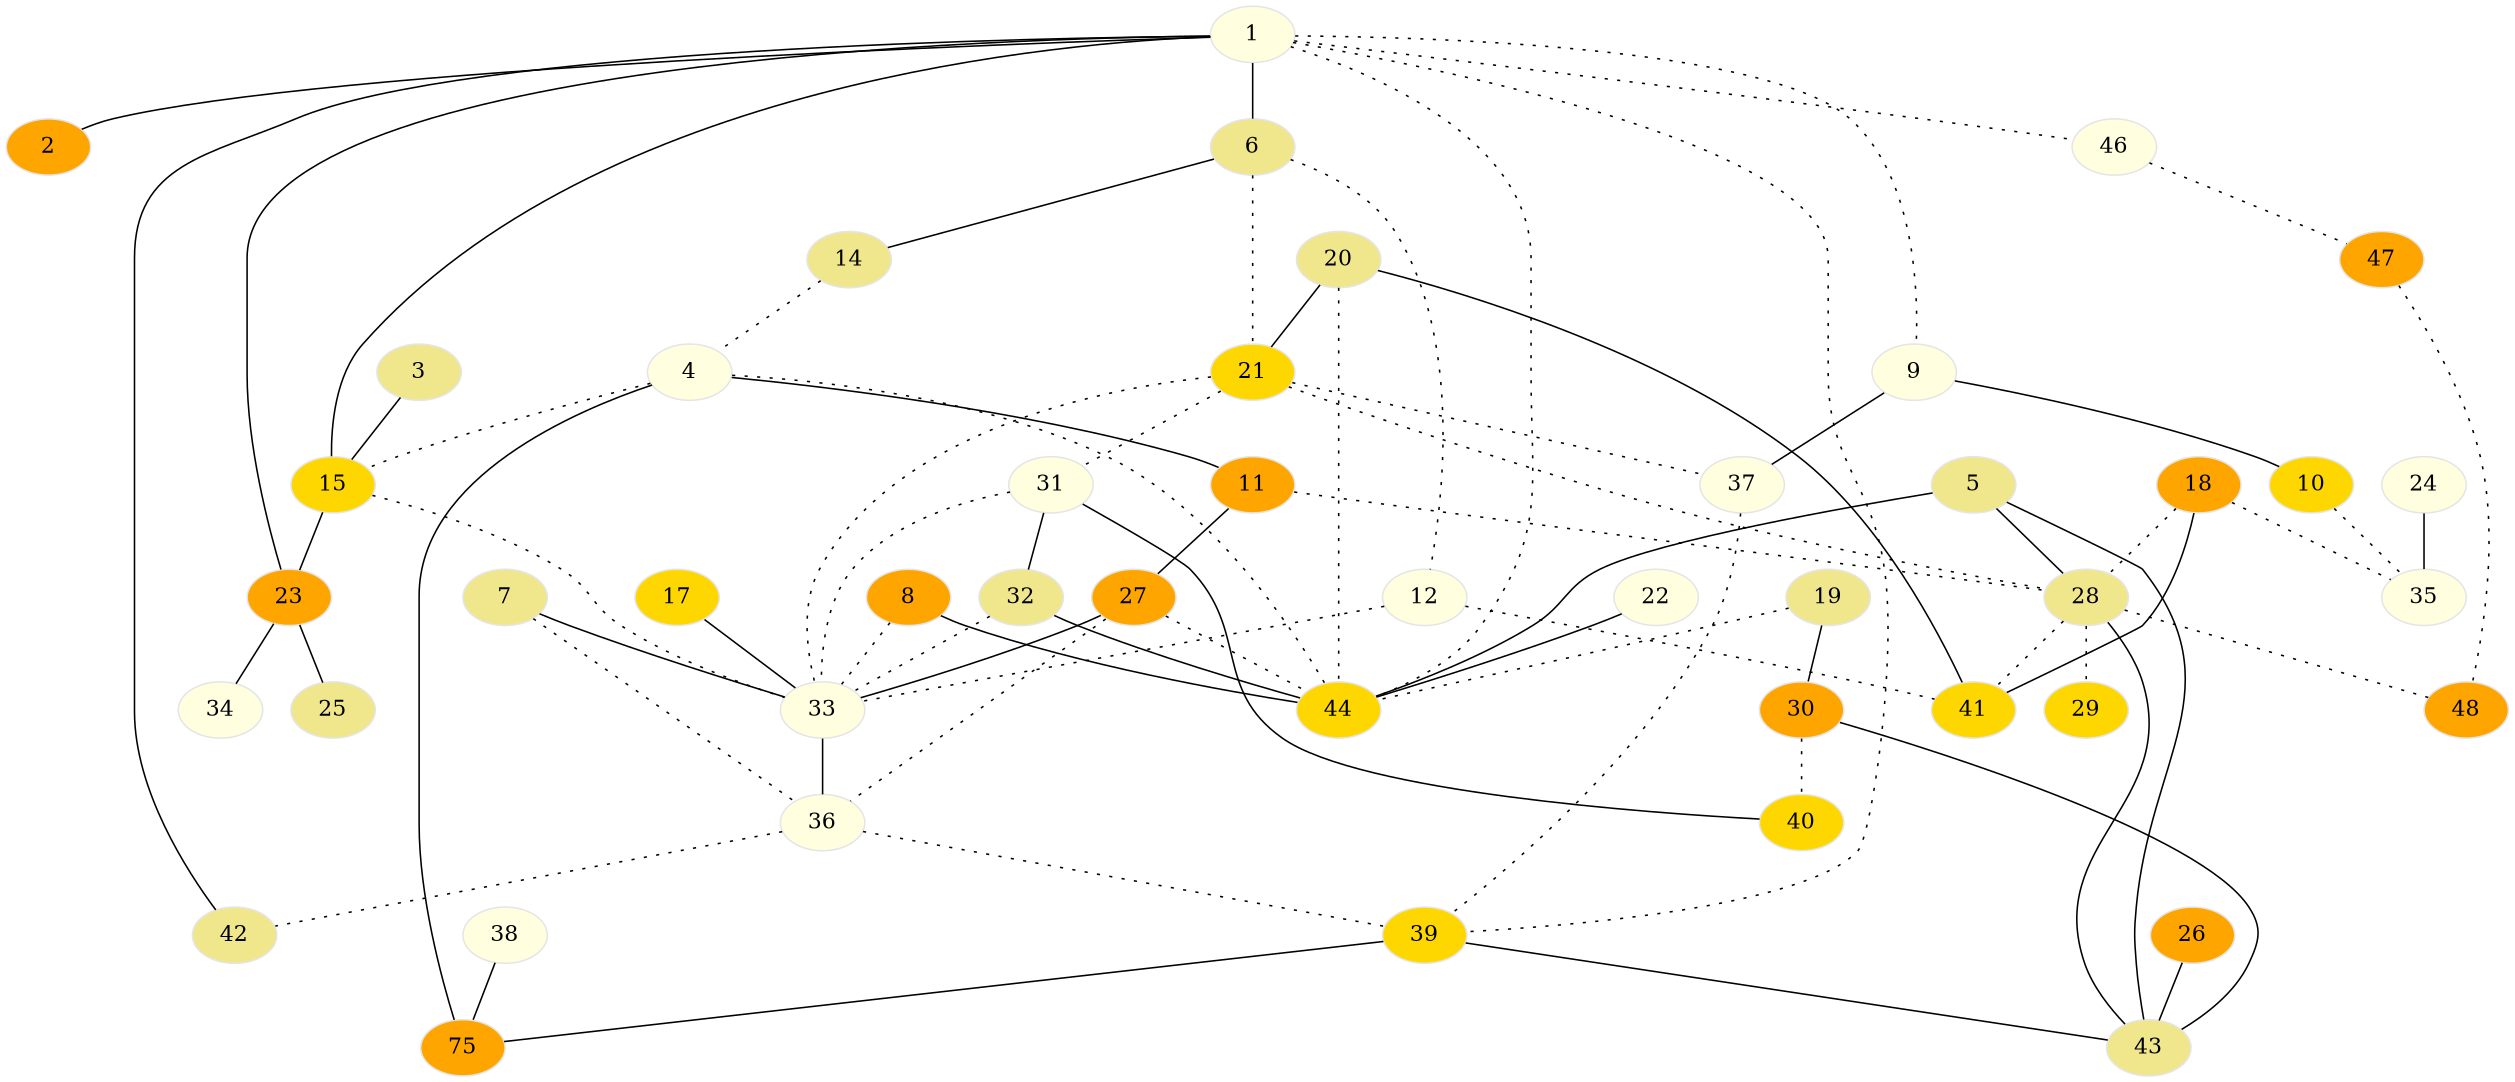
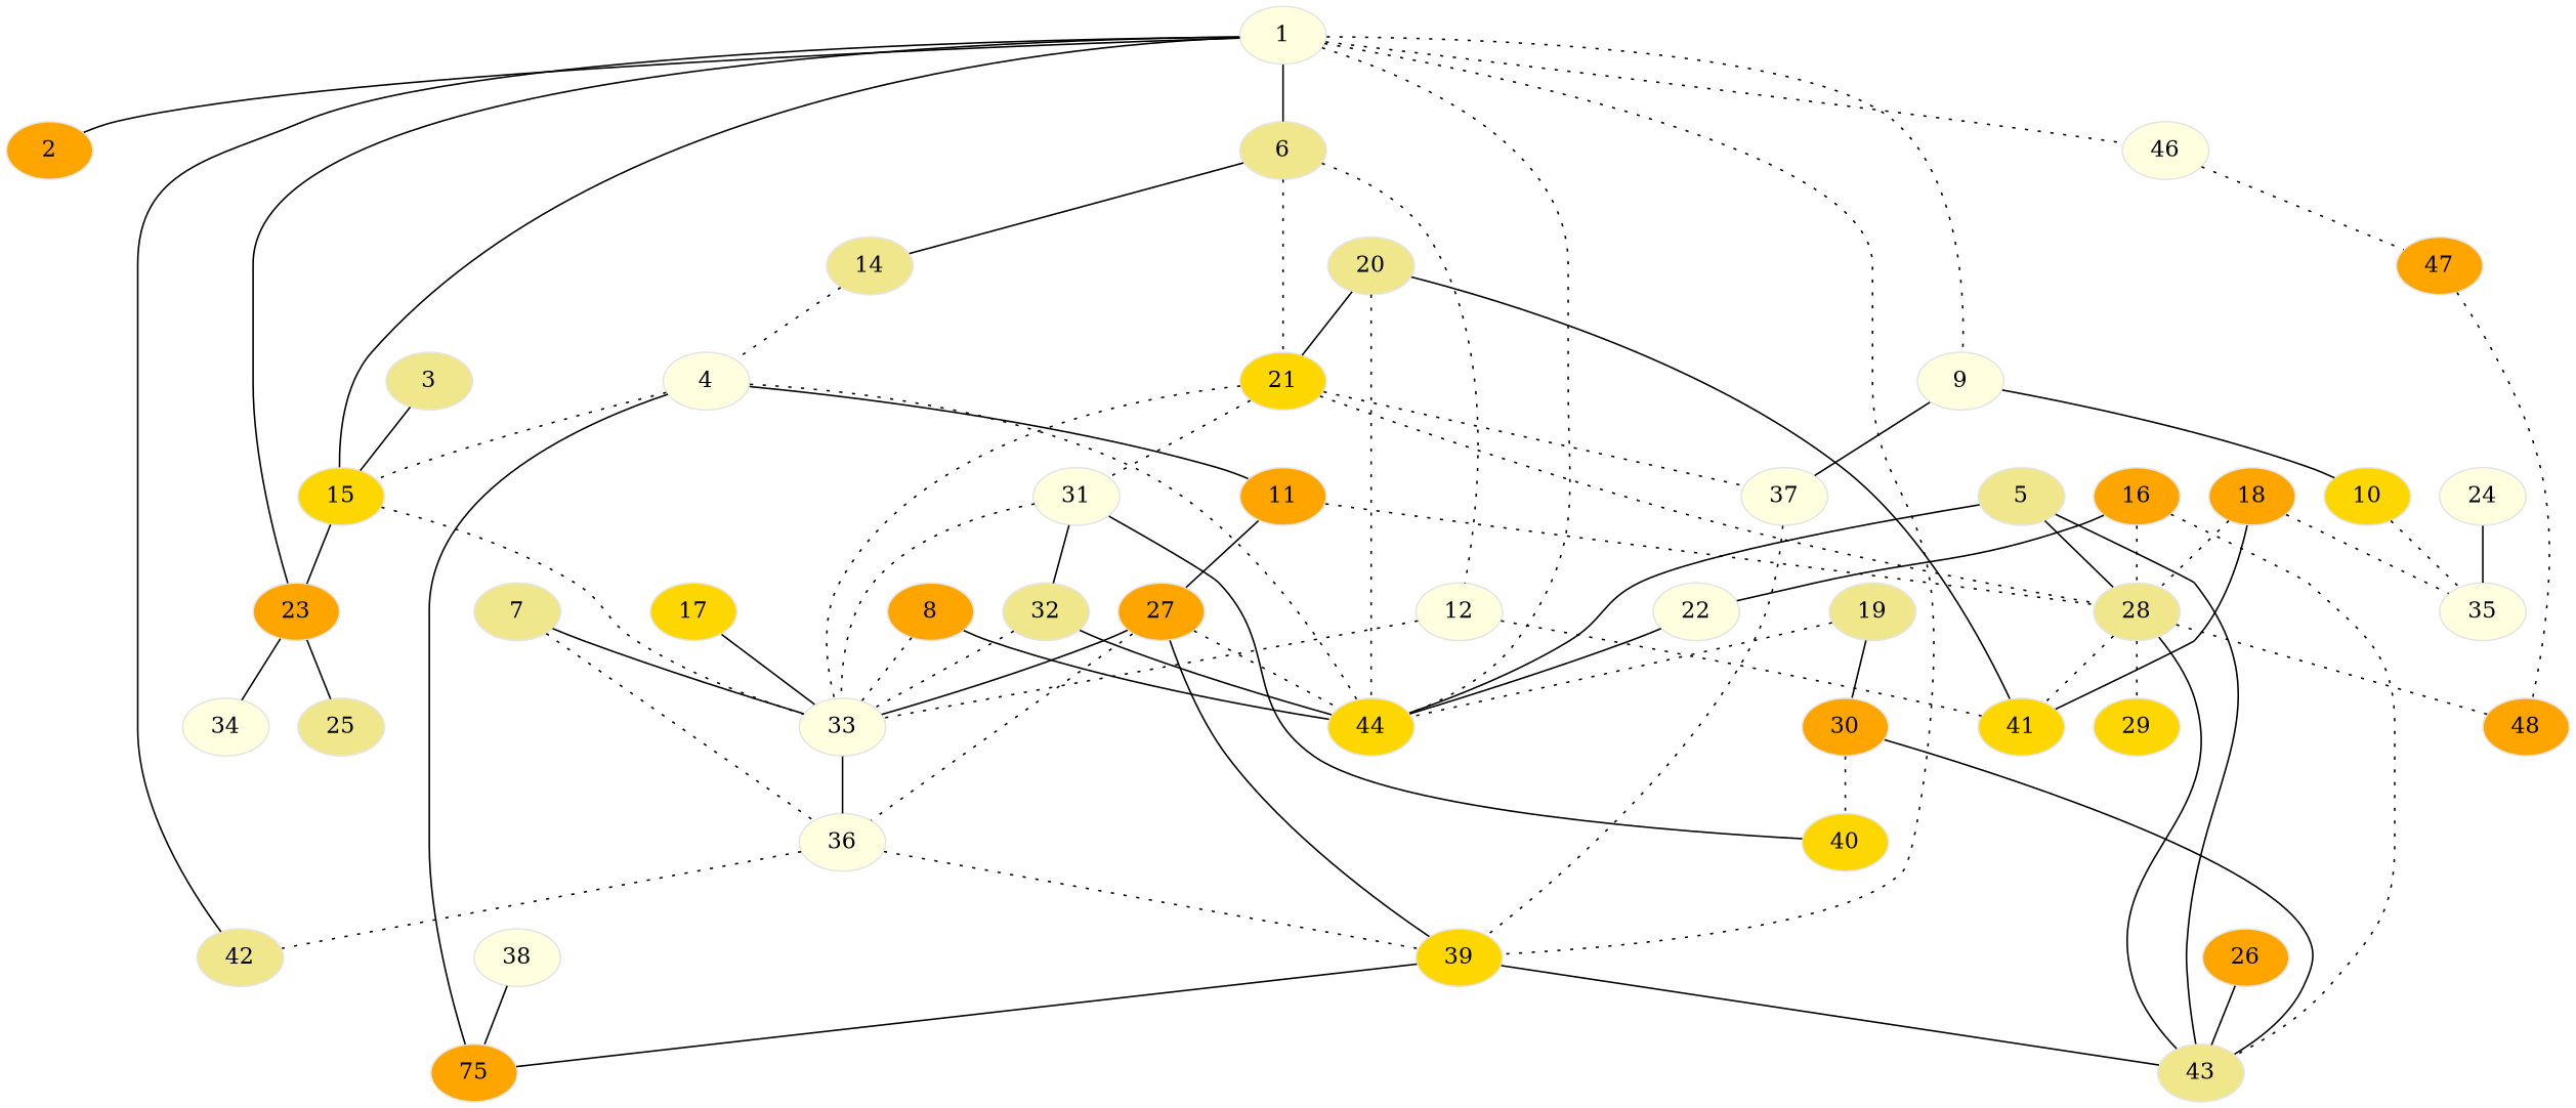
  graph {
    node [color=gray90 fillcolor=lightyellow style=filled]
    edge [style=solid weight=1.0]
    2 [fillcolor=orange]
    1
    6 [fillcolor=khaki]
    9
    15 [fillcolor=gold]
    23 [fillcolor=orange]
    39 [fillcolor=gold]
    42 [fillcolor=khaki]
    44 [fillcolor=gold]
    46
    12
    14 [fillcolor=khaki]
    21 [fillcolor=gold]
    10 [fillcolor=gold]
    37
    33
    25 [fillcolor=khaki]
    34
    n19 [fillcolor=orange label=75]
    43 [fillcolor=khaki]
    47 [fillcolor=orange]
    3 [fillcolor=khaki]
    4
    11 [fillcolor=orange]
    28 [fillcolor=khaki]
    27 [fillcolor=orange]
    5 [fillcolor=khaki]
    41 [fillcolor=gold]
    29 [fillcolor=gold]
    48 [fillcolor=orange]
    31
    7 [fillcolor=khaki]
    36
    8 [fillcolor=orange]
    35
    30 [fillcolor=orange]
    40 [fillcolor=gold]
+   16 [fillcolor=orange]
    22
    17 [fillcolor=gold]
    18 [fillcolor=orange]
    19 [fillcolor=khaki]
    20 [fillcolor=khaki]
    32 [fillcolor=khaki]
    24
    26 [fillcolor=orange]
    38
    1 -- 2
    1 -- 6
    1 -- 9 [style=dotted]
    1 -- 15
    1 -- 23
    1 -- 39 [style=dotted]
    1 -- 42
    1 -- 44 [style=dotted]
    1 -- 46 [style=dotted]
    6 -- 12 [style=dotted]
    6 -- 14
    6 -- 21 [style=dotted]
    9 -- 10
    9 -- 37
    15 -- 23
    15 -- 33 [style=dotted]
    23 -- 25
    23 -- 34
    39 -- n19
    39 -- 43
    46 -- 47 [style=dotted]
    12 -- 33 [style=dotted]
    12 -- 41 [style=dotted]
    14 -- 4 [style=dotted]
    21 -- 37 [style=dotted]
    21 -- 33 [style=dotted]
    21 -- 28 [style=dotted]
    21 -- 31 [style=dotted]
    10 -- 35 [style=dotted]
    37 -- 39 [style=dotted]
    33 -- 36
    47 -- 48 [style=dotted]
    3 -- 15
    4 -- 15 [style=dotted]
    4 -- 44 [style=dotted]
    4 -- n19 [weight=2.0]
    4 -- 11
    11 -- 28 [style=dotted]
    11 -- 27
    28 -- 43
    28 -- 41 [style=dotted]
    28 -- 29 [style=dotted]
    28 -- 48 [style=dotted]
+   27 -- 39
    27 -- 44 [style=dotted]
    27 -- 33
    27 -- 36 [style=dotted]
    5 -- 44
    5 -- 43
    5 -- 28
    31 -- 33 [style=dotted]
    31 -- 40
    31 -- 32
    7 -- 33
    7 -- 36 [style=dotted]
    36 -- 39 [style=dotted]
    36 -- 42 [style=dotted]
    8 -- 44
    8 -- 33 [style=dotted]
    30 -- 43
    30 -- 40 [style=dotted]
+   16 -- 43 [style=dotted]
+   16 -- 28 [style=dotted]
+   16 -- 22
    22 -- 44
    17 -- 33
    18 -- 28 [style=dotted]
    18 -- 41
    18 -- 35 [style=dotted]
    19 -- 44 [style=dotted]
    19 -- 30
    20 -- 44 [style=dotted]
    20 -- 21
    20 -- 41
    32 -- 44
    32 -- 33 [style=dotted]
    24 -- 35
    26 -- 43
    38 -- n19
  }
